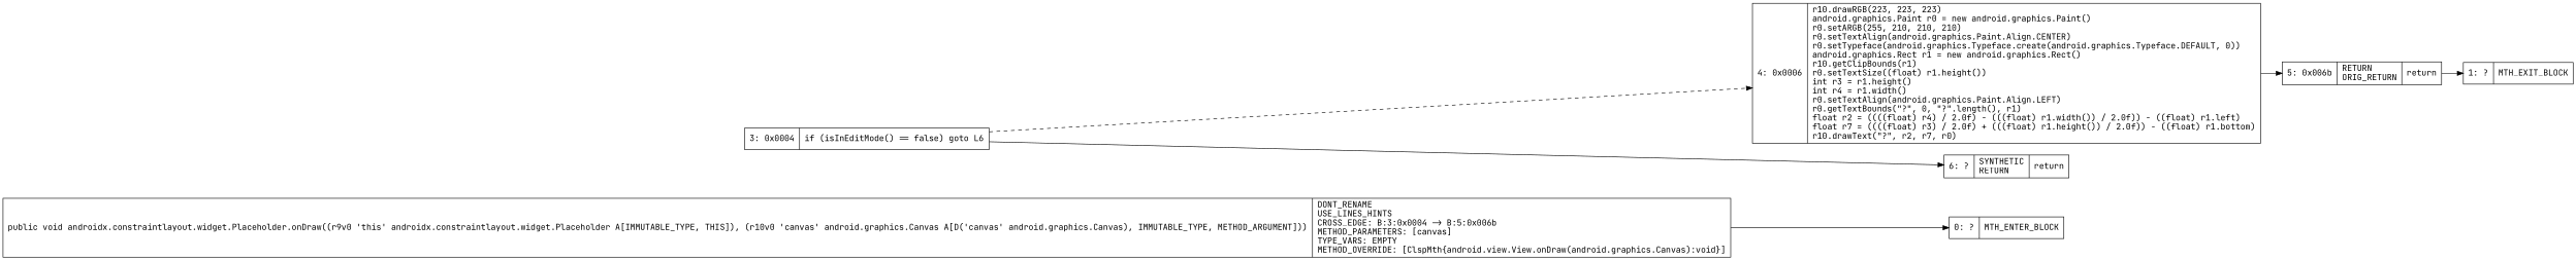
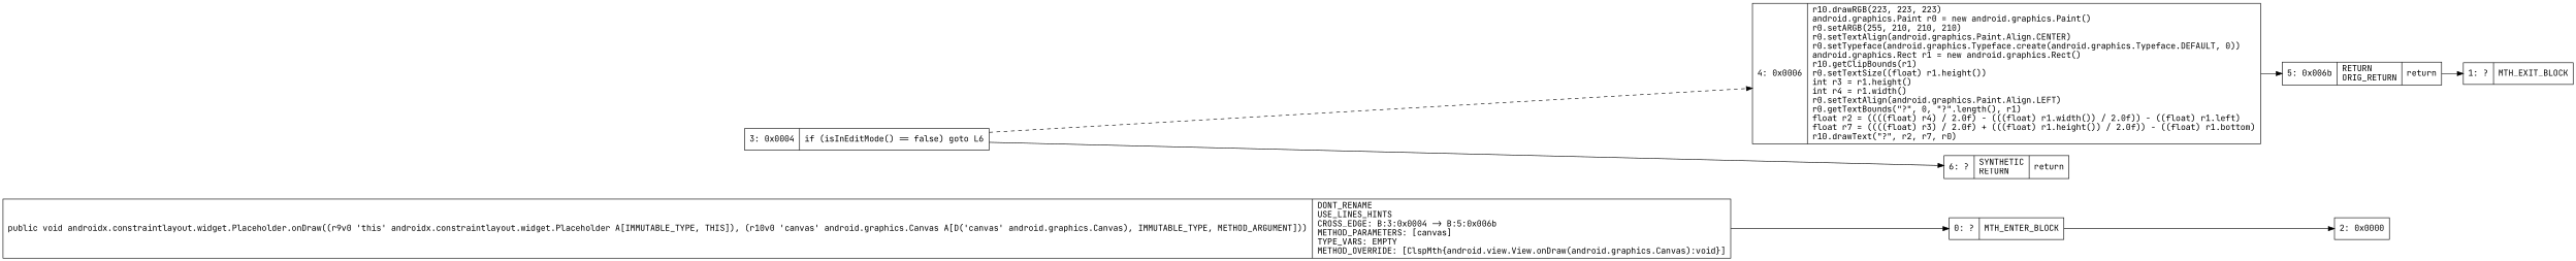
  digraph {
    fontname="JetBrains Mono"
    rankdir=LR
    node [fontname="JetBrains Mono" shape=record]
    edge [fontname="JetBrains Mono"]
    n1 [label="{0\:\ ?|MTH_ENTER_BLOCK\l}"]
+   n2 [label="{2\:\ 0x0000}"]
    n3 [label="{3\:\ 0x0004|if (isInEditMode() == false) goto L6\l}"]
    n4 [label="{4\:\ 0x0006|r10.drawRGB(223, 223, 223)\landroid.graphics.Paint r0 = new android.graphics.Paint()\lr0.setARGB(255, 210, 210, 210)\lr0.setTextAlign(android.graphics.Paint.Align.CENTER)\lr0.setTypeface(android.graphics.Typeface.create(android.graphics.Typeface.DEFAULT, 0))\landroid.graphics.Rect r1 = new android.graphics.Rect()\lr10.getClipBounds(r1)\lr0.setTextSize((float) r1.height())\lint r3 = r1.height()\lint r4 = r1.width()\lr0.setTextAlign(android.graphics.Paint.Align.LEFT)\lr0.getTextBounds(\"?\", 0, \"?\".length(), r1)\lfloat r2 = ((((float) r4) \/ 2.0f) \- (((float) r1.width()) \/ 2.0f)) \- ((float) r1.left)\lfloat r7 = ((((float) r3) \/ 2.0f) + (((float) r1.height()) \/ 2.0f)) \- ((float) r1.bottom)\lr10.drawText(\"?\", r2, r7, r0)\l}"]
    n5 [label="{6\:\ ?|SYNTHETIC\lRETURN\l|return\l}"]
    n6 [label="{5\:\ 0x006b|RETURN\lORIG_RETURN\l|return\l}"]
    n7 [label="{1\:\ ?|MTH_EXIT_BLOCK\l}"]
    n8 [label="{public void androidx.constraintlayout.widget.Placeholder.onDraw((r9v0 'this' androidx.constraintlayout.widget.Placeholder A[IMMUTABLE_TYPE, THIS]), (r10v0 'canvas' android.graphics.Canvas A[D('canvas' android.graphics.Canvas), IMMUTABLE_TYPE, METHOD_ARGUMENT]))  | DONT_RENAME\lUSE_LINES_HINTS\lCROSS_EDGE: B:3:0x0004 \-\> B:5:0x006b\lMETHOD_PARAMETERS: [canvas]\lTYPE_VARS: EMPTY\lMETHOD_OVERRIDE: [ClspMth\{android.view.View.onDraw(android.graphics.Canvas):void\}]\l}"]
+   n1 -> n2
    n3 -> n4 [style=dashed]
    n3 -> n5
    n4 -> n6
    n6 -> n7
    n8 -> n1
  }
